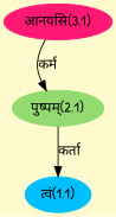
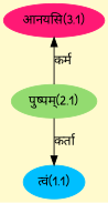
  digraph {
    bgcolor=lemonchiffon1
    compound=true
    fontname="Patrick Hand"
    rankdir=BT
    node [fontname="Patrick Hand" style=filled]
    edge [dir=back fontname="Patrick Hand"]
    n1 [color="#00BFFF" label="त्वं(1.1)"]
    n2 [color="#93DB70" label="पुष्पम्(2.1)"]
    n3 [color="#FF1975" label="आनयसि(3.1)"]
    n1 -> n2 [label="कर्ता"]
-   n2 -> n3 [label="कर्म"]
+   n3 -> n2 [label="कर्म"]
  }
